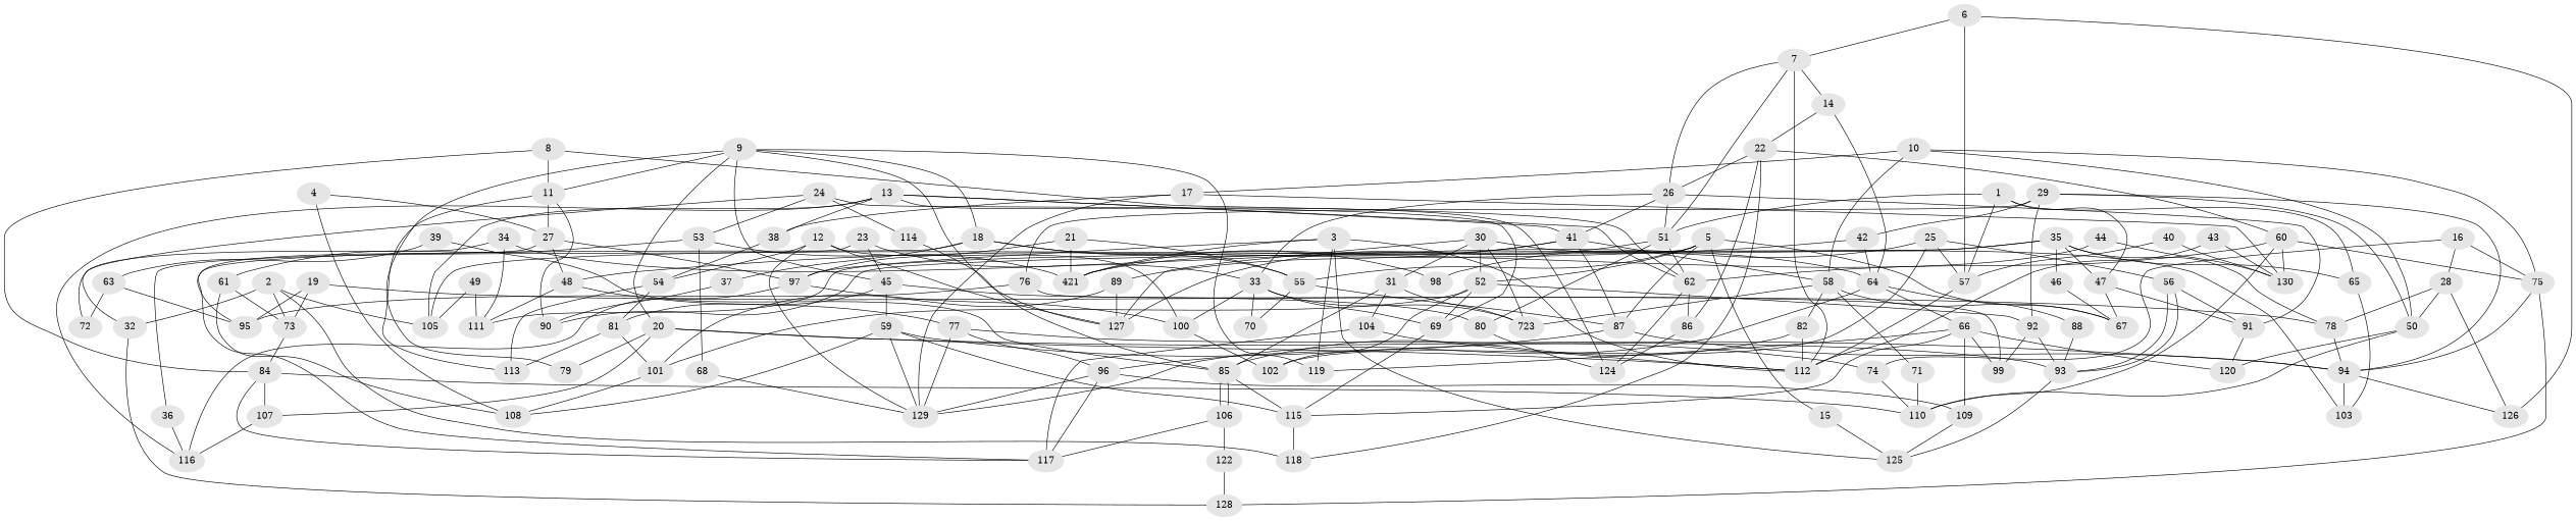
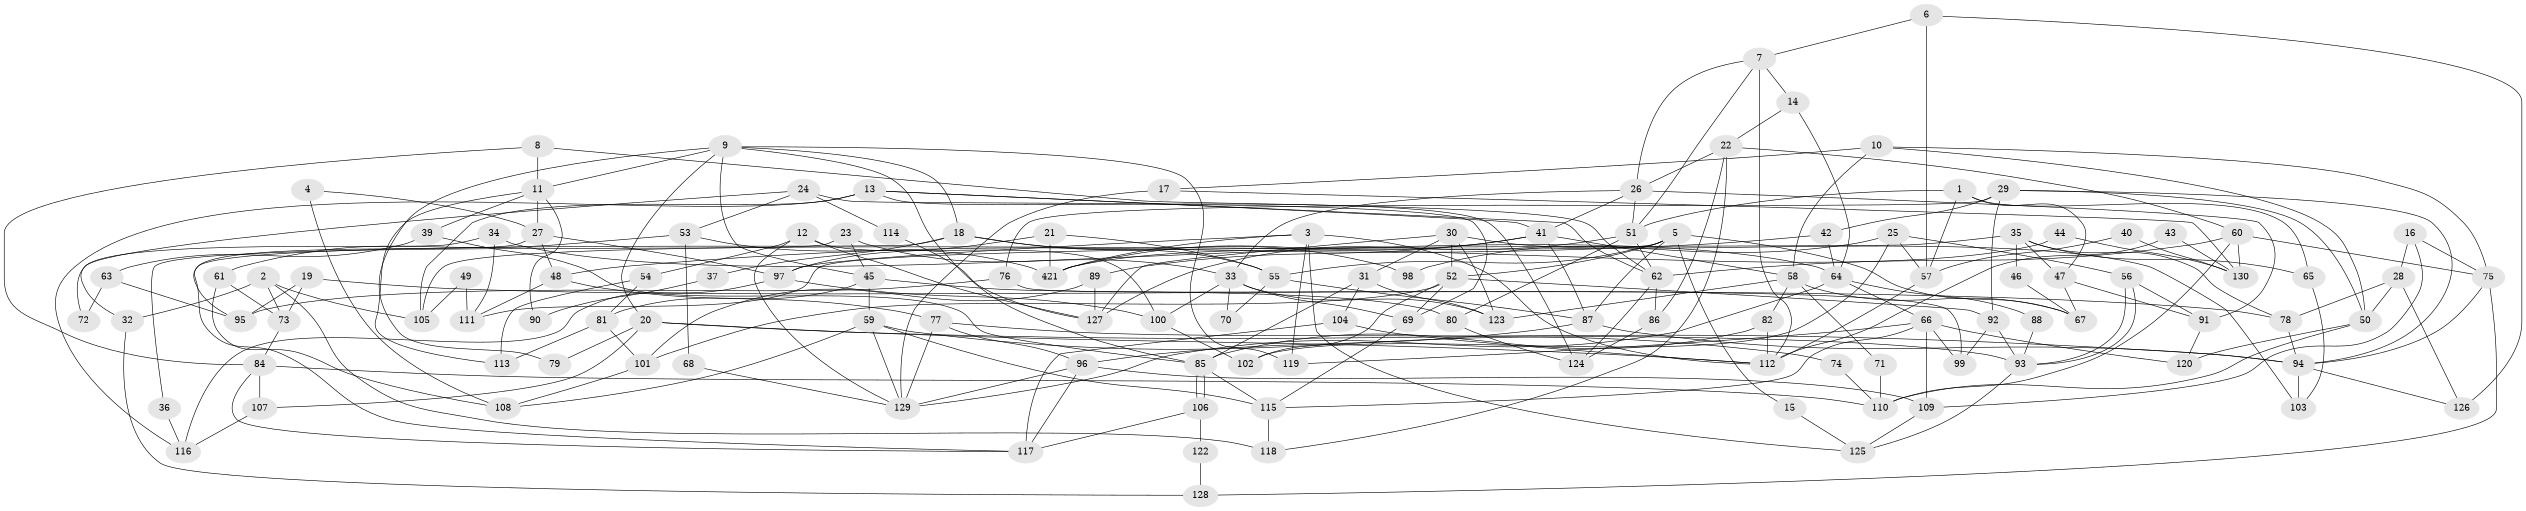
  graph {
    node [color=gray90 style=filled]
    1
    47
    51
    57
    65
    67
    91
    62
    127
    80
    112
    103
    2
    32
    73
    105
    118
    128
    84
    3
    97
    119
    n23 [label=421]
    125
    100
    116
    4
    27
    108
    95
    48
    5
    15
    52
    55
    87
    16
    75
    28
    74
    69
    102
    92
    101
    70
    94
    96
    6
    7
    126
    14
    26
    22
    64
    41
    33
    8
    11
    39
    90
    113
    124
    86
    117
    107
    110
    9
    18
    20
    45
    79
    85
    37
    98
    59
    81
    115
    106
    10
    17
    50
    58
    129
-   38
    130
    120
-   123 [label=723]
+   123
    71
    82
    63
    12
    54
    13
    89
    60
    66
    88
    78
    19
    21
    23
    36
    24
    53
    114
    61
    68
    25
    56
    93
    111
    77
    29
    42
    76
    99
    30
    31
    104
    34
    72
    35
    46
    40
    43
    44
    49
    109
    122
    1 -- 47
    1 -- 51
    1 -- 57
    1 -- 65
    47 -- 67
    47 -- 91
    51 -- 62
    51 -- 127
    51 -- 80
    57 -- 112
    65 -- 103
    91 -- 120
    62 -- 124
    62 -- 86
    80 -- 124
    2 -- 32
    2 -- 73
    2 -- 105
    2 -- 118
    32 -- 128
    73 -- 84
    84 -- 117
    84 -- 107
    84 -- 110
    3 -- 112
    3 -- 97
    3 -- 119
    3 -- n23
    3 -- 125
    97 -- 100
    97 -- 116
    100 -- 102
    4 -- 27
    4 -- 108
    27 -- 97
    27 -- 95
    27 -- 48
    48 -- 111
    48 -- 77
    5 -- 67
    5 -- 105
    5 -- 15
    5 -- 52
    5 -- 55
    5 -- 87
    15 -- 125
    52 -- 69
    52 -- 102
    52 -- 92
    52 -- 101
    55 -- 87
    55 -- 70
    87 -- 94
    87 -- 96
    16 -- 75
    16 -- 28
-   16 -- 74
+   16 -- 109
    75 -- 128
    75 -- 94
    28 -- 126
    28 -- 50
    28 -- 78
    74 -- 110
    69 -- 115
    92 -- 93
    92 -- 99
    101 -- 108
    94 -- 103
    94 -- 126
    96 -- 117
    96 -- 129
    96 -- 109
    6 -- 57
    6 -- 7
    6 -- 126
    7 -- 51
    7 -- 112
    7 -- 14
    7 -- 26
    14 -- 22
    14 -- 64
    26 -- 51
    26 -- 91
    26 -- 41
    26 -- 33
    22 -- 118
    22 -- 26
    22 -- 86
    22 -- 60
    64 -- 129
    64 -- 66
    64 -- 88
    41 -- n23
    41 -- 87
    41 -- 58
    41 -- 89
    33 -- 100
    33 -- 69
    33 -- 70
    33 -- 123
    8 -- 62
    8 -- 84
    8 -- 11
    11 -- 27
+   11 -- 39
    11 -- 90
    11 -- 113
    39 -- 85
    39 -- 63
    86 -- 124
    107 -- 116
    9 -- 119
    9 -- 11
    9 -- 18
    9 -- 20
    9 -- 45
    9 -- 79
    9 -- 85
    18 -- 55
    18 -- 117
    18 -- 37
    18 -- 98
    20 -- 112
    20 -- 94
    20 -- 107
    20 -- 79
    45 -- 80
    45 -- 59
    45 -- 81
    85 -- 115
    85 -- 106
    85 -- 106
    37 -- 90
    59 -- 108
    59 -- 74
    59 -- 115
    59 -- 129
    81 -- 101
    81 -- 113
    115 -- 118
    106 -- 117
    106 -- 122
    10 -- 75
    10 -- 17
    10 -- 50
    10 -- 58
    17 -- 129
-   17 -- 38
    17 -- 130
    50 -- 110
    50 -- 120
    58 -- 67
    58 -- 123
    58 -- 71
    58 -- 82
-   38 -- 54
    71 -- 110
    82 -- 112
    82 -- 85
    63 -- 95
    63 -- 72
    12 -- 127
    12 -- 100
    12 -- 129
    12 -- 54
    54 -- 113
    54 -- 81
    13 -- 62
    13 -- 105
    13 -- 116
    13 -- 41
    13 -- 124
-   13 -- 38
    89 -- 127
    89 -- 101
    60 -- 62
    60 -- 75
    60 -- 110
    60 -- 130
    66 -- 119
    66 -- 115
    66 -- 120
    66 -- 99
    66 -- 109
    88 -- 93
    78 -- 94
    19 -- 73
    19 -- 95
    19 -- 78
    21 -- 97
    21 -- n23
    21 -- 55
    23 -- 33
    23 -- 45
    23 -- 36
    36 -- 116
    24 -- 32
    24 -- 69
    24 -- 53
    24 -- 114
    53 -- n23
    53 -- 61
    53 -- 68
    114 -- 127
    61 -- 73
    61 -- 108
    68 -- 129
    25 -- 57
    25 -- 102
    25 -- 98
    25 -- 56
    56 -- 91
    56 -- 93
    56 -- 93
    93 -- 125
    77 -- 96
    77 -- 129
    77 -- 93
    29 -- 92
    29 -- 94
    29 -- 50
    29 -- 42
    29 -- 76
    42 -- 48
    42 -- 64
    76 -- 95
    76 -- 99
    30 -- 127
    30 -- 103
    30 -- 52
    30 -- 123
    30 -- 31
    31 -- 85
    31 -- 123
    31 -- 104
    104 -- 112
    104 -- 117
    34 -- 64
    34 -- 111
    34 -- 72
    35 -- 47
    35 -- 65
-   35 -- 90
    35 -- 78
    35 -- 111
    35 -- 46
    46 -- 67
    40 -- 57
    40 -- 130
    43 -- 112
    43 -- 130
    44 -- n23
    44 -- 130
    49 -- 105
    49 -- 111
    109 -- 125
    122 -- 128
  }
